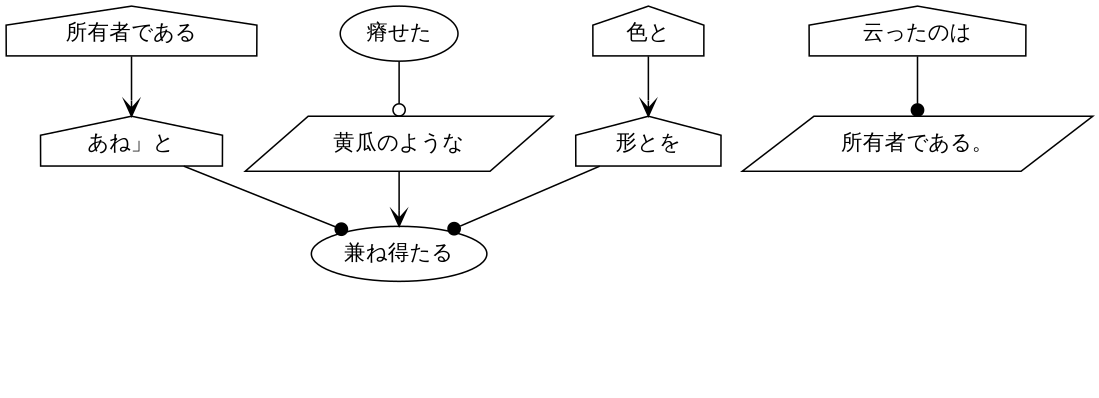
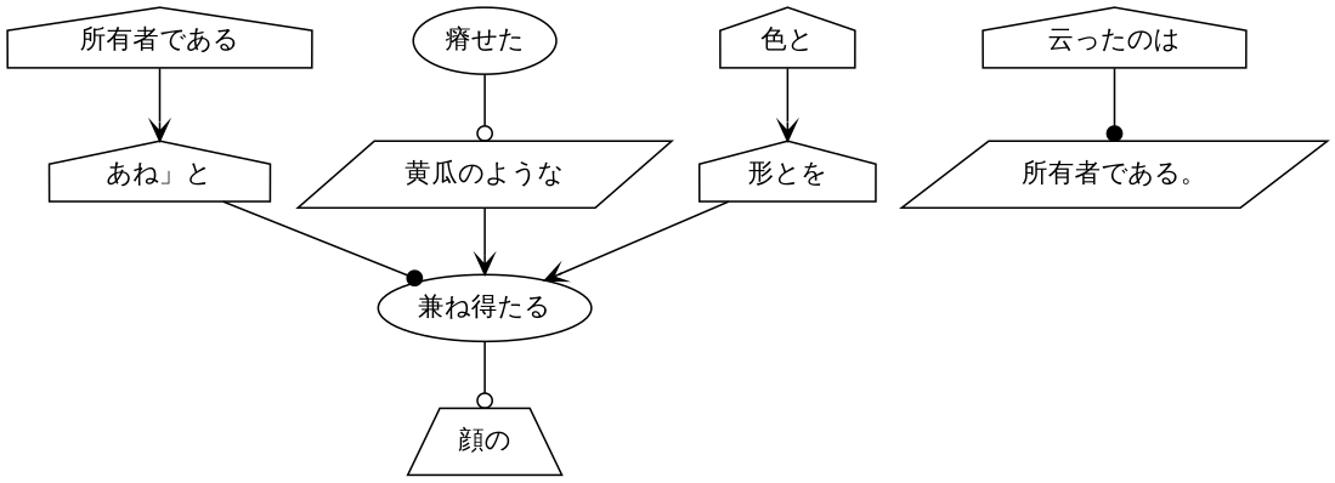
  digraph {
    fontname="EB Garamond"
    node [fontname="EB Garamond" shape=house]
    edge [arrowhead=vee fontname="EB Garamond"]
    n1 [label="所有者である"]
    n2 [label="あね」と"]
    n3 [label="兼ね得たる" shape=ellipse]
    n4 [label="云ったのは"]
    n5 [label="所有者である。" shape=parallelogram]
    n6 [label="瘠せた" shape=ellipse]
    n7 [label="黄瓜のような" shape=parallelogram]
    n8 [label="形とを"]
    n9 [label="色と"]
+   n10 [label="顔の" shape=trapezium]
    n1 -> n2
    n2 -> n3 [arrowhead=dot]
+   n3 -> n10 [arrowhead=odot]
    n4 -> n5 [arrowhead=dot]
    n6 -> n7 [arrowhead=odot]
    n7 -> n3
-   n8 -> n3 [arrowhead=dot]
+   n8 -> n3
    n9 -> n8
  }
